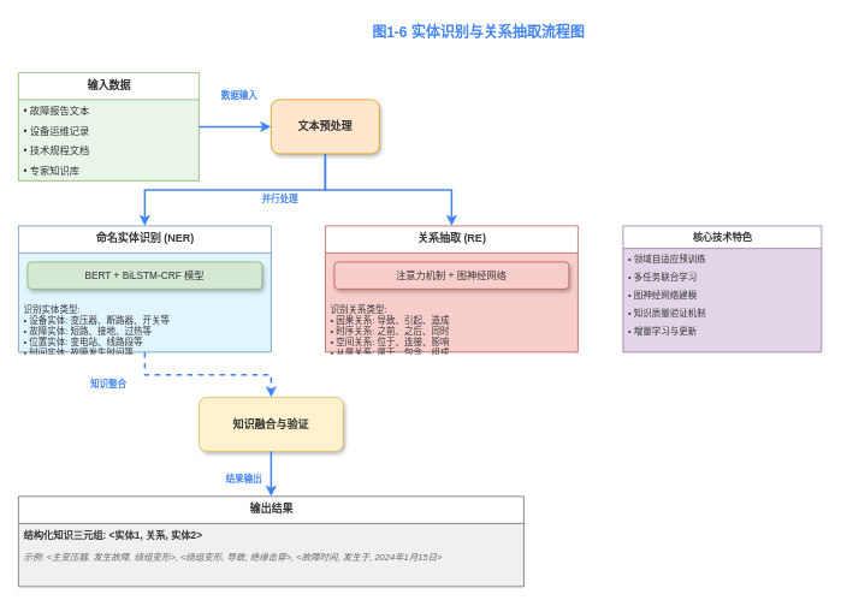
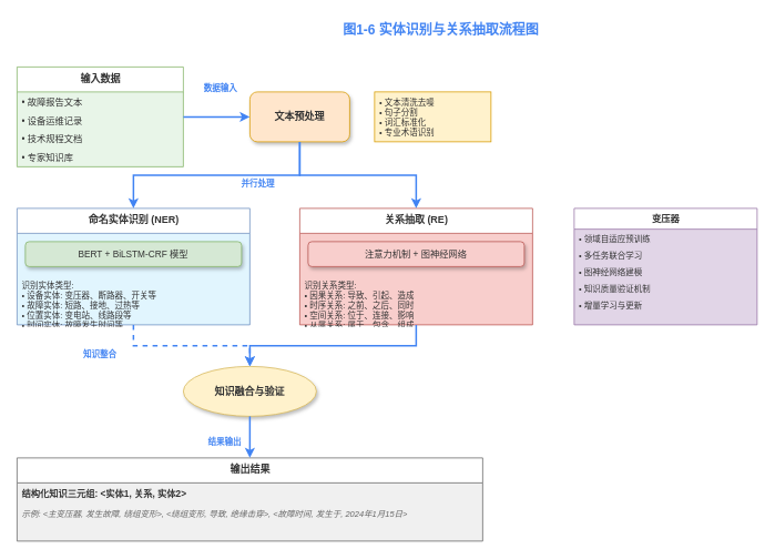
  <mxCell id="0" />
  <mxCell id="1" parent="0" />
  <mxCell id="2" value="图1-6 实体识别与关系抽取流程图" style="text;html=1;strokeColor=none;fillColor=none;align=center;verticalAlign=middle;whiteSpace=wrap;rounded=0;fontSize=16;fontStyle=1;fontColor=#4284F3;" vertex="1" parent="1"><mxGeometry x="390" y="20" width="280" height="30" as="geometry" /></mxCell>
  <mxCell id="3" value="输入数据" style="swimlane;html=1;fontStyle=1;align=center;verticalAlign=top;childLayout=stackLayout;horizontal=1;startSize=30;horizontalStack=0;resizeParent=1;resizeLast=0;collapsible=0;marginBottom=0;swimlaneFillColor=#E8F5E8;strokeColor=#82B366;fontColor=#333333;fontSize=12;" vertex="1" parent="1"><mxGeometry x="20" y="80" width="200" height="120" as="geometry" /></mxCell>
  <mxCell id="4" value="• 故障报告文本" style="text;html=1;strokeColor=none;fillColor=none;spacingLeft=4;spacingRight=4;whiteSpace=wrap;overflow=hidden;rotatable=0;points=[[0,0.5],[1,0.5]];portConstraint=eastwest;fontSize=11;fontColor=#333333;" vertex="1" parent="3"><mxGeometry y="30" width="200" height="22" as="geometry" /></mxCell>
  <mxCell id="5" value="• 设备运维记录" style="text;html=1;strokeColor=none;fillColor=none;spacingLeft=4;spacingRight=4;whiteSpace=wrap;overflow=hidden;rotatable=0;points=[[0,0.5],[1,0.5]];portConstraint=eastwest;fontSize=11;fontColor=#333333;" vertex="1" parent="3"><mxGeometry y="52" width="200" height="22" as="geometry" /></mxCell>
  <mxCell id="6" value="• 技术规程文档" style="text;html=1;strokeColor=none;fillColor=none;spacingLeft=4;spacingRight=4;whiteSpace=wrap;overflow=hidden;rotatable=0;points=[[0,0.5],[1,0.5]];portConstraint=eastwest;fontSize=11;fontColor=#333333;" vertex="1" parent="3"><mxGeometry y="74" width="200" height="22" as="geometry" /></mxCell>
  <mxCell id="7" value="• 专家知识库" style="text;html=1;strokeColor=none;fillColor=none;spacingLeft=4;spacingRight=4;whiteSpace=wrap;overflow=hidden;rotatable=0;points=[[0,0.5],[1,0.5]];portConstraint=eastwest;fontSize=11;fontColor=#333333;" vertex="1" parent="3"><mxGeometry y="96" width="200" height="22" as="geometry" /></mxCell>
  <mxCell id="8" value="文本预处理" style="rounded=1;whiteSpace=wrap;html=1;fillColor=#FFE6CC;strokeColor=#D79B00;fontColor=#333333;fontSize=12;fontStyle=1;shadow=1;" vertex="1" parent="1"><mxGeometry x="300" y="110" width="120" height="60" as="geometry" /></mxCell>
+ <mxCell id="9" value="• 文本清洗去噪&#10;• 句子分割&#10;• 词汇标准化&#10;• 专业术语识别" style="text;html=1;strokeColor=#D79B00;fillColor=#FFF2CC;spacingLeft=4;spacingRight=4;whiteSpace=wrap;overflow=hidden;rotatable=0;fontSize=10;fontColor=#333333;align=left;verticalAlign=top;" vertex="1" parent="1"><mxGeometry x="450" y="110" width="140" height="60" as="geometry" /></mxCell>
  <mxCell id="10" value="命名实体识别 (NER)" style="swimlane;html=1;fontStyle=1;align=center;verticalAlign=top;childLayout=stackLayout;horizontal=1;startSize=30;horizontalStack=0;resizeParent=1;resizeLast=0;collapsible=0;marginBottom=0;swimlaneFillColor=#E1F5FE;strokeColor=#6C8EBF;fontColor=#333333;fontSize=12;" vertex="1" parent="1"><mxGeometry x="20" y="250" width="280" height="140" as="geometry" /></mxCell>
  <mxCell id="11" value="BERT + BiLSTM-CRF 模型" style="rounded=1;whiteSpace=wrap;html=1;fillColor=#D5E8D4;strokeColor=#82B366;fontColor=#333333;fontSize=11;shadow=1;" vertex="1" parent="10"><mxGeometry x="10" y="40" width="260" height="30" as="geometry" /></mxCell>
  <mxCell id="12" value="识别实体类型:&#10;• 设备实体: 变压器、断路器、开关等&#10;• 故障实体: 短路、接地、过热等&#10;• 位置实体: 变电站、线路段等&#10;• 时间实体: 故障发生时间等" style="text;html=1;strokeColor=none;fillColor=none;spacingLeft=4;spacingRight=4;whiteSpace=wrap;overflow=hidden;rotatable=0;fontSize=10;fontColor=#333333;align=left;verticalAlign=top;" vertex="1" parent="10"><mxGeometry y="80" width="280" height="60" as="geometry" /></mxCell>
  <mxCell id="13" value="关系抽取 (RE)" style="swimlane;html=1;fontStyle=1;align=center;verticalAlign=top;childLayout=stackLayout;horizontal=1;startSize=30;horizontalStack=0;resizeParent=1;resizeLast=0;collapsible=0;marginBottom=0;swimlaneFillColor=#F8CECC;strokeColor=#B85450;fontColor=#333333;fontSize=12;" vertex="1" parent="1"><mxGeometry x="360" y="250" width="280" height="140" as="geometry" /></mxCell>
  <mxCell id="14" value="注意力机制 + 图神经网络" style="rounded=1;whiteSpace=wrap;html=1;fillColor=#F8CECC;strokeColor=#B85450;fontColor=#333333;fontSize=11;shadow=1;" vertex="1" parent="13"><mxGeometry x="10" y="40" width="260" height="30" as="geometry" /></mxCell>
  <mxCell id="15" value="识别关系类型:&#10;• 因果关系: 导致、引起、造成&#10;• 时序关系: 之前、之后、同时&#10;• 空间关系: 位于、连接、影响&#10;• 从属关系: 属于、包含、组成" style="text;html=1;strokeColor=none;fillColor=none;spacingLeft=4;spacingRight=4;whiteSpace=wrap;overflow=hidden;rotatable=0;fontSize=10;fontColor=#333333;align=left;verticalAlign=top;" vertex="1" parent="13"><mxGeometry y="80" width="280" height="60" as="geometry" /></mxCell>
- <mxCell id="16" value="知识融合与验证" style="rounded=1;whiteSpace=wrap;html=1;fillColor=#FFF2CC;strokeColor=#D6B656;fontColor=#333333;fontSize=12;fontStyle=1;shadow=1;" vertex="1" parent="1"><mxGeometry x="220" y="440" width="160" height="60" as="geometry" /></mxCell>
+ <mxCell id="16" value="知识融合与验证" style="ellipse;whiteSpace=wrap;html=1;fillColor=#FFF2CC;strokeColor=#D6B656;fontColor=#333333;fontSize=12;fontStyle=1;shadow=1;" vertex="1" parent="1"><mxGeometry x="220" y="440" width="160" height="60" as="geometry" /></mxCell>
  <mxCell id="17" value="输出结果" style="swimlane;html=1;fontStyle=1;align=center;verticalAlign=top;childLayout=stackLayout;horizontal=1;startSize=30;horizontalStack=0;resizeParent=1;resizeLast=0;collapsible=0;marginBottom=0;swimlaneFillColor=#F0F0F0;strokeColor=#666666;fontColor=#333333;fontSize=12;" vertex="1" parent="1"><mxGeometry x="20" y="550" width="560" height="100" as="geometry" /></mxCell>
  <mxCell id="18" value="结构化知识三元组: &lt;实体1, 关系, 实体2&gt;" style="text;html=1;strokeColor=none;fillColor=none;spacingLeft=4;spacingRight=4;whiteSpace=wrap;overflow=hidden;rotatable=0;points=[[0,0.5],[1,0.5]];portConstraint=eastwest;fontSize=11;fontColor=#333333;fontStyle=1;" vertex="1" parent="17"><mxGeometry y="30" width="560" height="25" as="geometry" /></mxCell>
  <mxCell id="19" value="示例: &lt;主变压器, 发生故障, 绕组变形&gt;, &lt;绕组变形, 导致, 绝缘击穿&gt;, &lt;故障时间, 发生于, 2024年1月15日&gt;" style="text;html=1;strokeColor=none;fillColor=none;spacingLeft=4;spacingRight=4;whiteSpace=wrap;overflow=hidden;rotatable=0;points=[[0,0.5],[1,0.5]];portConstraint=eastwest;fontSize=10;fontColor=#666666;fontStyle=2;" vertex="1" parent="17"><mxGeometry y="55" width="560" height="45" as="geometry" /></mxCell>
  <mxCell id="20" style="edgeStyle=orthogonalEdgeStyle;rounded=0;orthogonalLoop=1;jettySize=auto;html=1;strokeColor=#4284F3;strokeWidth=2;endArrow=classic;" edge="1" parent="1" source="3" target="8"><mxGeometry relative="1" as="geometry" /></mxCell>
  <mxCell id="21" style="edgeStyle=orthogonalEdgeStyle;rounded=0;orthogonalLoop=1;jettySize=auto;html=1;strokeColor=#4284F3;strokeWidth=2;endArrow=classic;" edge="1" parent="1" source="8" target="10"><mxGeometry relative="1" as="geometry"><mxPoint x="360" y="190" as="sourcePoint" /><mxPoint x="160" y="250" as="targetPoint" /></mxGeometry></mxCell>
  <mxCell id="22" style="edgeStyle=orthogonalEdgeStyle;rounded=0;orthogonalLoop=1;jettySize=auto;html=1;strokeColor=#4284F3;strokeWidth=2;endArrow=classic;" edge="1" parent="1" source="8" target="13"><mxGeometry relative="1" as="geometry"><mxPoint x="360" y="190" as="sourcePoint" /><mxPoint x="500" y="250" as="targetPoint" /></mxGeometry></mxCell>
  <mxCell id="23" style="edgeStyle=orthogonalEdgeStyle;rounded=0;orthogonalLoop=1;jettySize=auto;html=1;strokeColor=#4284F3;strokeWidth=2;endArrow=classic;dashed=1;" edge="1" parent="1" source="10" target="16"><mxGeometry relative="1" as="geometry" /></mxCell>
+ <mxCell id="24" style="edgeStyle=orthogonalEdgeStyle;rounded=0;orthogonalLoop=1;jettySize=auto;html=1;strokeColor=#4284F3;strokeWidth=2;endArrow=classic;" edge="1" parent="1" source="13" target="16"><mxGeometry relative="1" as="geometry" /></mxCell>
  <mxCell id="25" style="edgeStyle=orthogonalEdgeStyle;rounded=0;orthogonalLoop=1;jettySize=auto;html=1;strokeColor=#4284F3;strokeWidth=2;endArrow=classic;" edge="1" parent="1" source="16" target="17"><mxGeometry relative="1" as="geometry" /></mxCell>
  <mxCell id="26" value="数据输入" style="text;html=1;strokeColor=none;fillColor=none;align=center;verticalAlign=middle;whiteSpace=wrap;rounded=0;fontSize=10;fontColor=#4284F3;fontStyle=1;" vertex="1" parent="1"><mxGeometry x="240" y="95" width="50" height="20" as="geometry" /></mxCell>
  <mxCell id="27" value="并行处理" style="text;html=1;strokeColor=none;fillColor=none;align=center;verticalAlign=middle;whiteSpace=wrap;rounded=0;fontSize=10;fontColor=#4284F3;fontStyle=1;" vertex="1" parent="1"><mxGeometry x="280" y="210" width="60" height="20" as="geometry" /></mxCell>
  <mxCell id="28" value="知识整合" style="text;html=1;strokeColor=none;fillColor=none;align=center;verticalAlign=middle;whiteSpace=wrap;rounded=0;fontSize=10;fontColor=#4284F3;fontStyle=1;" vertex="1" parent="1"><mxGeometry x="90" y="415" width="60" height="20" as="geometry" /></mxCell>
  <mxCell id="29" value="结果输出" style="text;html=1;strokeColor=none;fillColor=none;align=center;verticalAlign=middle;whiteSpace=wrap;rounded=0;fontSize=10;fontColor=#4284F3;fontStyle=1;" vertex="1" parent="1"><mxGeometry x="240" y="520" width="60" height="20" as="geometry" /></mxCell>
- <mxCell id="30" value="核心技术特色" style="swimlane;html=1;fontStyle=1;align=center;verticalAlign=top;childLayout=stackLayout;horizontal=1;startSize=25;horizontalStack=0;resizeParent=1;resizeLast=0;collapsible=0;marginBottom=0;swimlaneFillColor=#E1D5E7;strokeColor=#9673A6;fontColor=#333333;fontSize=11;" vertex="1" parent="1"><mxGeometry x="690" y="250" width="220" height="140" as="geometry" /></mxCell>
+ <mxCell id="30" value="变压器" style="swimlane;html=1;fontStyle=1;align=center;verticalAlign=top;childLayout=stackLayout;horizontal=1;startSize=25;horizontalStack=0;resizeParent=1;resizeLast=0;collapsible=0;marginBottom=0;swimlaneFillColor=#E1D5E7;strokeColor=#9673A6;fontColor=#333333;fontSize=11;" vertex="1" parent="1"><mxGeometry x="690" y="250" width="220" height="140" as="geometry" /></mxCell>
  <mxCell id="31" value="• 领域自适应预训练" style="text;html=1;strokeColor=none;fillColor=none;spacingLeft=4;spacingRight=4;whiteSpace=wrap;overflow=hidden;rotatable=0;fontSize=10;fontColor=#333333;" vertex="1" parent="30"><mxGeometry y="25" width="220" height="20" as="geometry" /></mxCell>
  <mxCell id="32" value="• 多任务联合学习" style="text;html=1;strokeColor=none;fillColor=none;spacingLeft=4;spacingRight=4;whiteSpace=wrap;overflow=hidden;rotatable=0;fontSize=10;fontColor=#333333;" vertex="1" parent="30"><mxGeometry y="45" width="220" height="20" as="geometry" /></mxCell>
  <mxCell id="33" value="• 图神经网络建模" style="text;html=1;strokeColor=none;fillColor=none;spacingLeft=4;spacingRight=4;whiteSpace=wrap;overflow=hidden;rotatable=0;fontSize=10;fontColor=#333333;" vertex="1" parent="30"><mxGeometry y="65" width="220" height="20" as="geometry" /></mxCell>
  <mxCell id="34" value="• 知识质量验证机制" style="text;html=1;strokeColor=none;fillColor=none;spacingLeft=4;spacingRight=4;whiteSpace=wrap;overflow=hidden;rotatable=0;fontSize=10;fontColor=#333333;" vertex="1" parent="30"><mxGeometry y="85" width="220" height="20" as="geometry" /></mxCell>
  <mxCell id="35" value="• 增量学习与更新" style="text;html=1;strokeColor=none;fillColor=none;spacingLeft=4;spacingRight=4;whiteSpace=wrap;overflow=hidden;rotatable=0;fontSize=10;fontColor=#333333;" vertex="1" parent="30"><mxGeometry y="105" width="220" height="20" as="geometry" /></mxCell>
